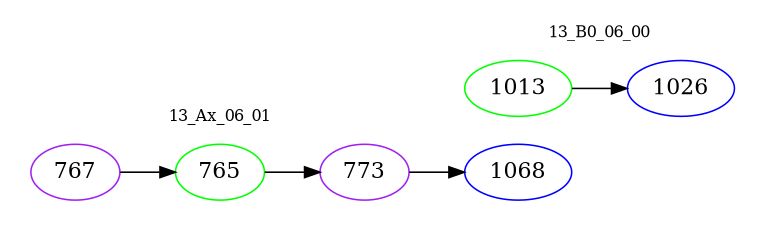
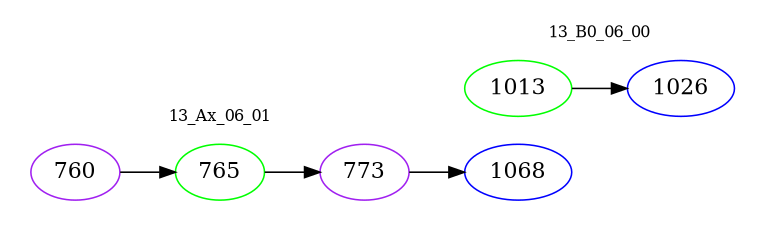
  digraph {
    rankdir=LR
    node [color=green]
    edge [color=black]
    n1 [label=765]
-   n2 [color=purple label=767]
+   n2 [color=purple label=760]
    n3 [color=purple label=773]
    n4 [label=1013]
    n5 [color=blue label=1026]
    n6 [color=blue label=1068]
    subgraph cluster_1 {
      color=white
      fontsize=10
      label="13_Ax_06_01"
      n1
      n2
      n3
    }
    subgraph cluster_2 {
      color=white
      fontsize=10
      label="13_B0_06_00"
      n4
      n5
      n6
    }
    n1 -> n3
    n2 -> n1
    n3 -> n6
    n4 -> n5
  }
